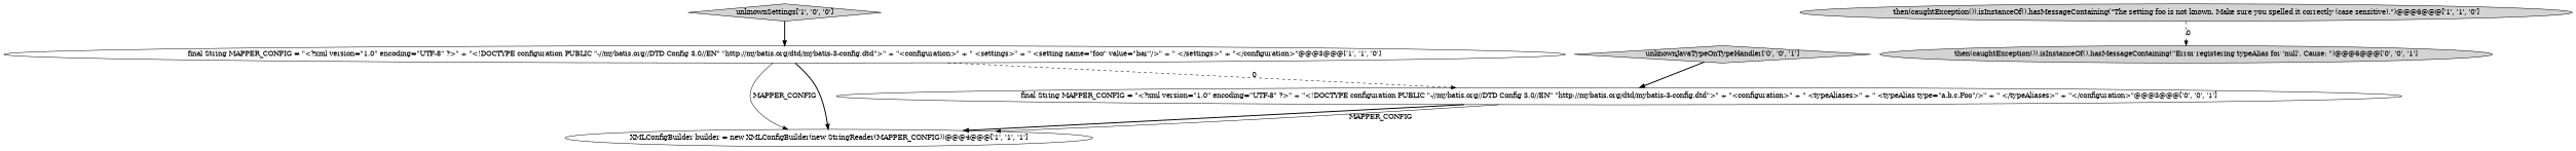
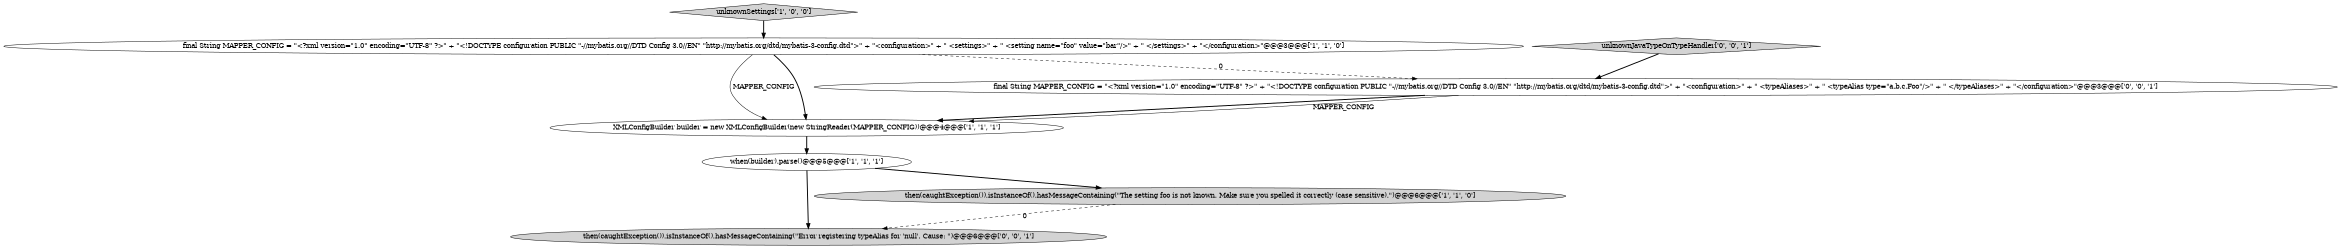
  digraph {
    node [fillcolor=white shape=ellipse style=filled]
    edge [style=bold]
    n1 [label="final String MAPPER_CONFIG = \"<?xml version=\"1.0\" encoding=\"UTF-8\" ?>\" + \"<!DOCTYPE configuration PUBLIC \"-//mybatis.org//DTD Config 3.0//EN\" \"http://mybatis.org/dtd/mybatis-3-config.dtd\">\" + \"<configuration>\" + \" <typeAliases>\" + \" <typeAlias type=\"a.b.c.Foo\"/>\" + \" </typeAliases>\" + \"</configuration>\"@@@3@@@['0', '0', '1']"]
    n2 [label="XMLConfigBuilder builder = new XMLConfigBuilder(new StringReader(MAPPER_CONFIG))@@@4@@@['1', '1', '1']"]
+   n3 [label="when(builder).parse()@@@5@@@['1', '1', '1']"]
    n4 [fillcolor=lightgray label="then(caughtException()).isInstanceOf().hasMessageContaining(\"Error registering typeAlias for 'null'. Cause: \")@@@6@@@['0', '0', '1']"]
    n5 [fillcolor=lightgray label="then(caughtException()).isInstanceOf().hasMessageContaining(\"The setting foo is not known. Make sure you spelled it correctly (case sensitive).\")@@@6@@@['1', '1', '0']"]
    n6 [fillcolor=lightgray label="unknownJavaTypeOnTypeHandler['0', '0', '1']" shape=diamond]
    n7 [fillcolor=lightgray label="unknownSettings['1', '0', '0']" shape=diamond]
    n8 [label="final String MAPPER_CONFIG = \"<?xml version=\"1.0\" encoding=\"UTF-8\" ?>\" + \"<!DOCTYPE configuration PUBLIC \"-//mybatis.org//DTD Config 3.0//EN\" \"http://mybatis.org/dtd/mybatis-3-config.dtd\">\" + \"<configuration>\" + \" <settings>\" + \" <setting name=\"foo\" value=\"bar\"/>\" + \" </settings>\" + \"</configuration>\"@@@3@@@['1', '1', '0']"]
    n1 -> n2
    n1 -> n2 [label=MAPPER_CONFIG style=solid]
+   n2 -> n3
+   n3 -> n4
+   n3 -> n5
    n5 -> n4 [label=0 style=dashed]
    n6 -> n1
    n7 -> n8
    n8 -> n1 [label=0 style=dashed]
    n8 -> n2 [label=MAPPER_CONFIG style=solid]
    n8 -> n2
  }
